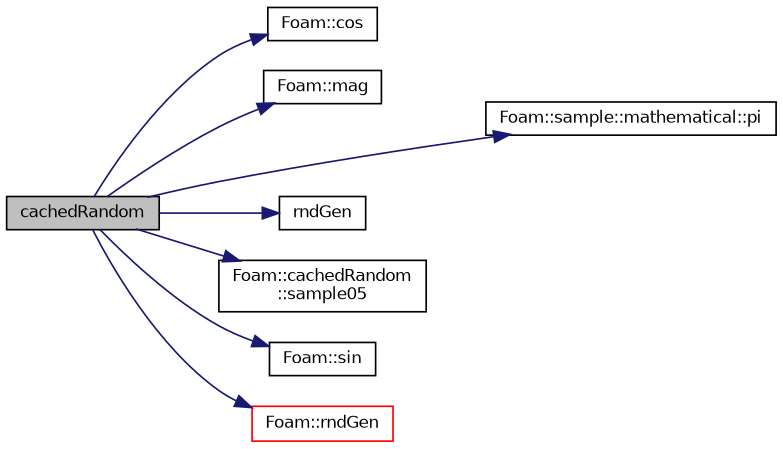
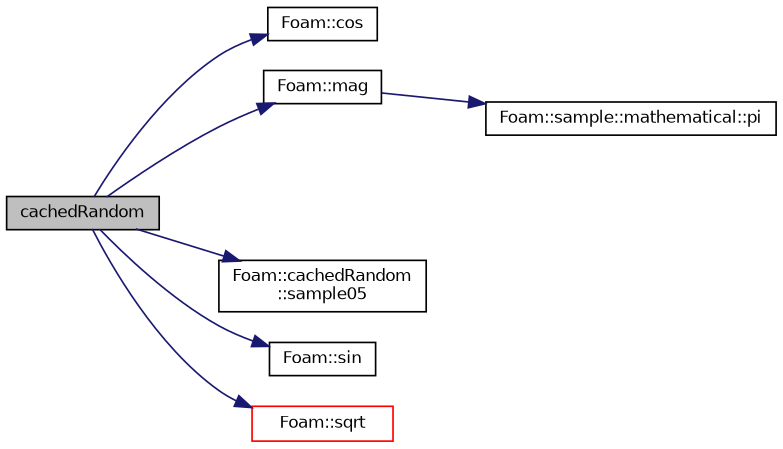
  digraph {
    rankdir=LR
    node [color=black fontname=Helvetica fontsize=10 shape=record]
    edge [color=midnightblue fontname=Helvetica fontsize=10 labelfontname=Helvetica labelfontsize=10 style=solid]
    n1 [fillcolor=grey75 fontcolor=black height=0.2 label=cachedRandom style=filled width=0.4]
    n2 [height=0.2 label="Foam::cos" width=0.4]
    n3 [height=0.2 label="Foam::mag" width=0.4]
    n4 [height=0.2 label="Foam::sample::mathematical::pi" width=0.4]
-   n5 [height=0.2 label=rndGen width=0.4]
    n6 [height=0.2 label="Foam::cachedRandom\l::sample05" width=0.4]
    n7 [height=0.2 label="Foam::sin" width=0.4]
-   n8 [color=red height=0.2 label="Foam::rndGen" width=0.4]
+   n8 [color=red height=0.2 label="Foam::sqrt" width=0.4]
    n1 -> n2
    n1 -> n3
-   n1 -> n4
-   n1 -> n5
+   n3 -> n4
    n1 -> n6
    n1 -> n7
    n1 -> n8
  }
